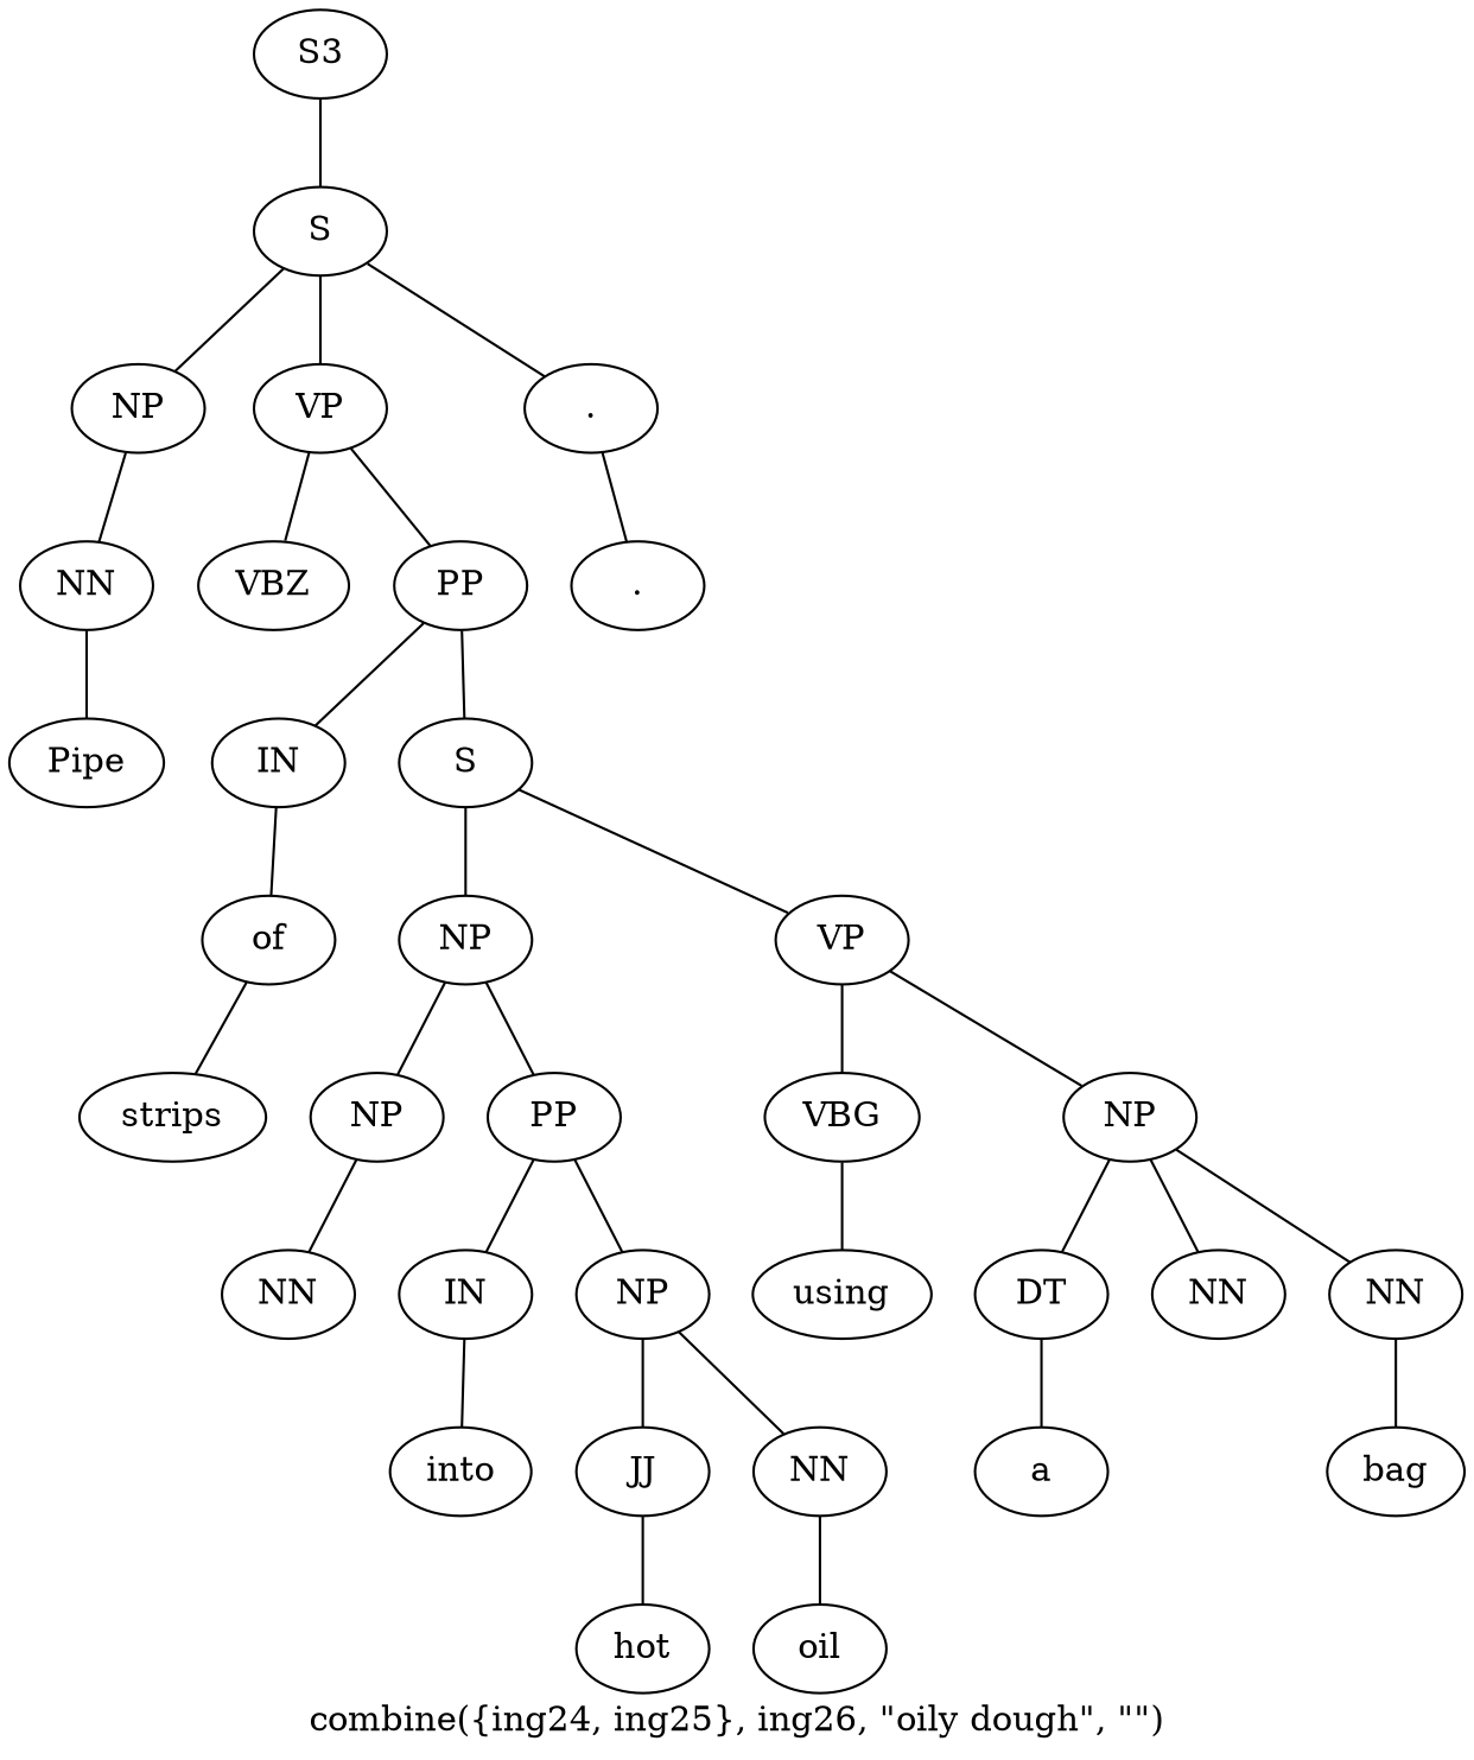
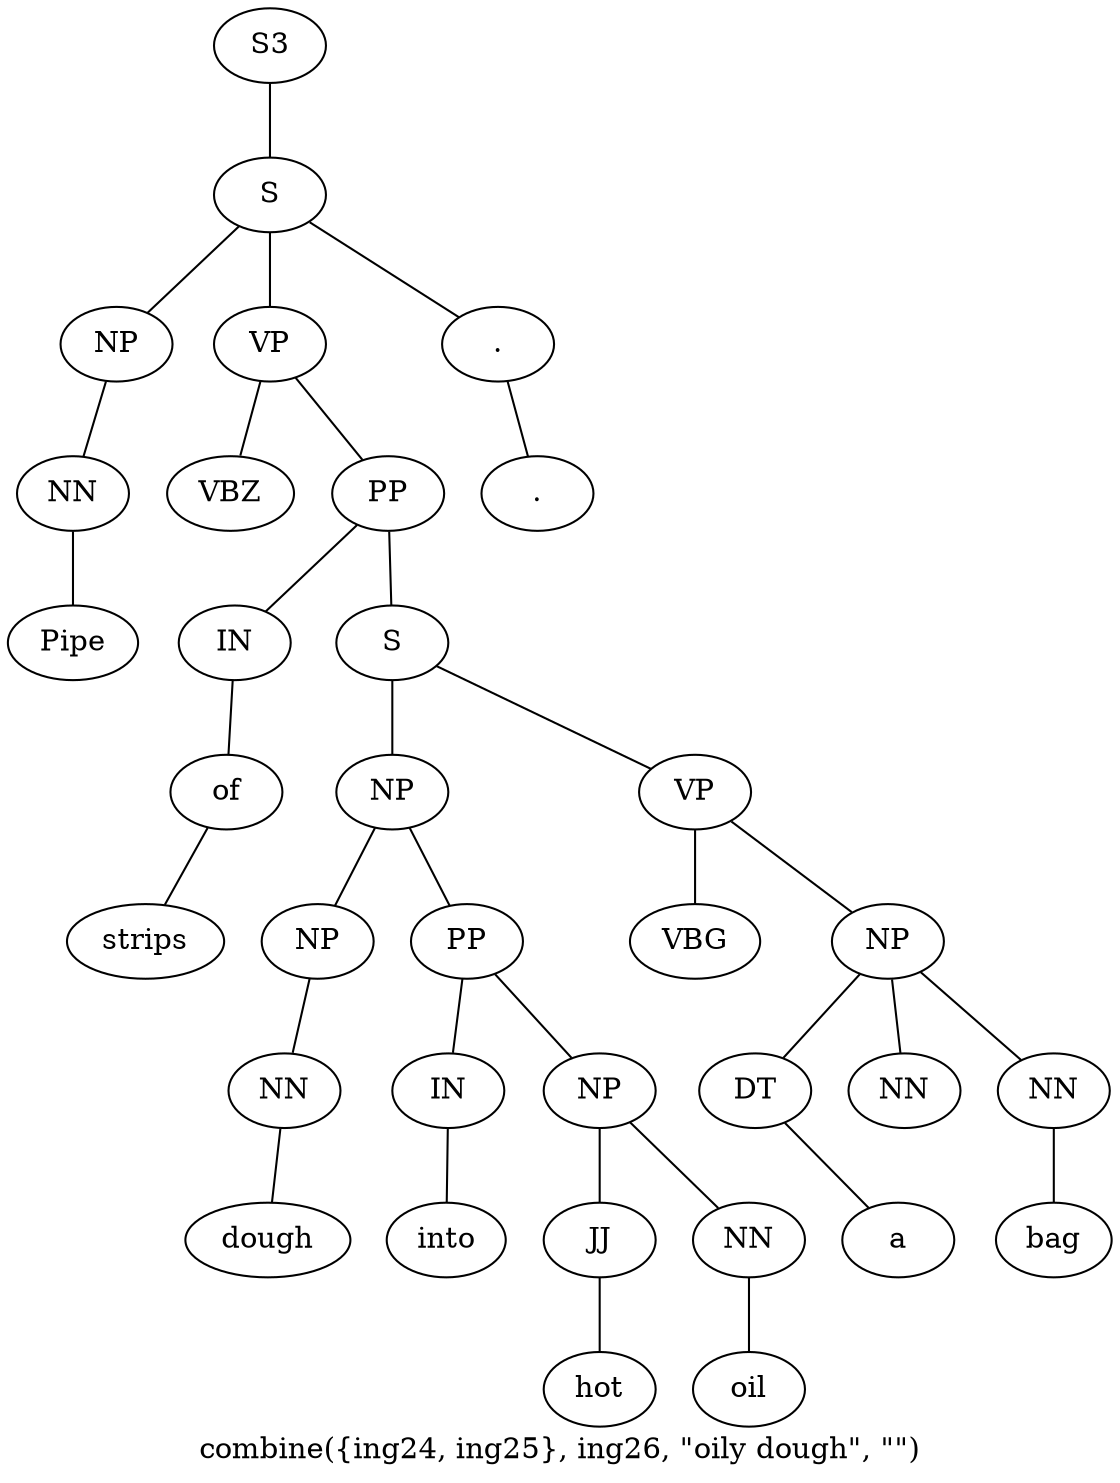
  graph {
    label="combine({ing24, ing25}, ing26, \"oily dough\", \"\")"
    n1 [label=S3]
    n2 [label=S]
    n3 [label=NP]
    n4 [label=VP]
    n5 [label="."]
    n6 [label=NN]
    n7 [label=VBZ]
    n8 [label=PP]
    n9 [label="."]
    n10 [label=Pipe]
    n11 [label=IN]
    n12 [label=S]
    n13 [label=strips]
    n14 [label=of]
    n15 [label=NP]
    n16 [label=VP]
    n17 [label=NP]
    n18 [label=PP]
    n19 [label=VBG]
    n20 [label=NP]
    n21 [label=NN]
    n22 [label=IN]
    n23 [label=NP]
+   n24 [label=dough]
    n25 [label=into]
    n26 [label=JJ]
    n27 [label=NN]
    n28 [label=hot]
    n29 [label=oil]
-   n30 [label=using]
    n31 [label=DT]
    n32 [label=NN]
    n33 [label=NN]
    n34 [label=a]
    n35 [label=bag]
    n1 -- n2
    n2 -- n3
    n2 -- n4
    n2 -- n5
    n3 -- n6
    n4 -- n7
    n4 -- n8
    n5 -- n9
    n6 -- n10
    n8 -- n11
    n8 -- n12
    n11 -- n14
    n12 -- n15
    n12 -- n16
    n14 -- n13
    n15 -- n17
    n15 -- n18
    n16 -- n19
    n16 -- n20
    n17 -- n21
    n18 -- n22
    n18 -- n23
-   n19 -- n30
    n20 -- n31
    n20 -- n32
    n20 -- n33
+   n21 -- n24
    n22 -- n25
    n23 -- n26
    n23 -- n27
    n26 -- n28
    n27 -- n29
    n31 -- n34
    n33 -- n35
  }
